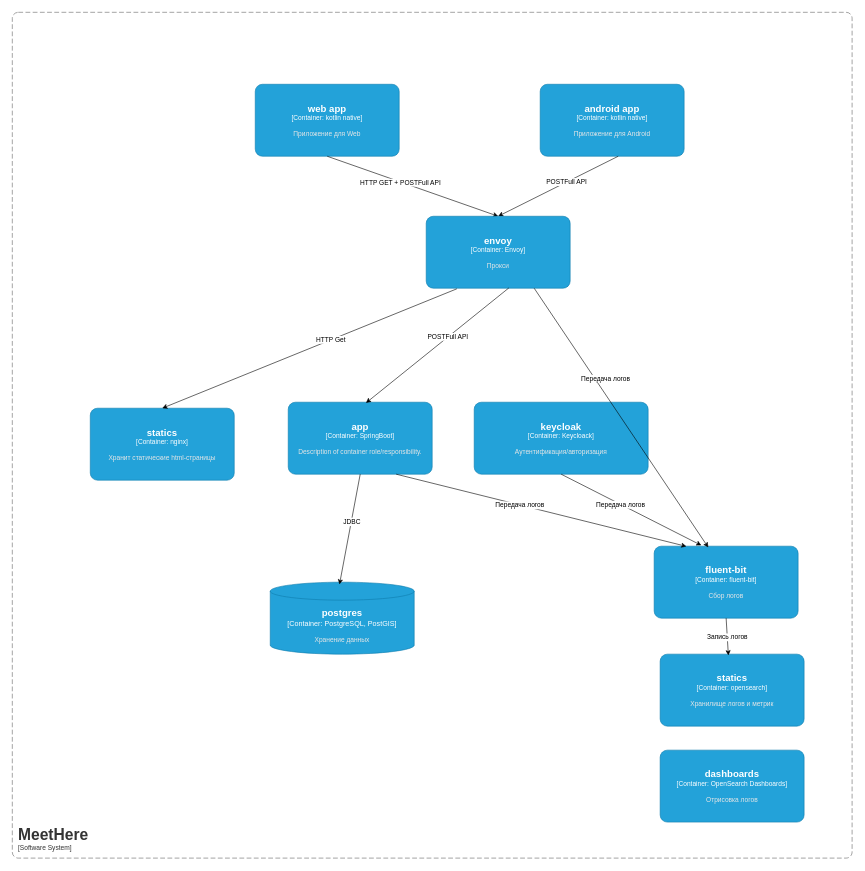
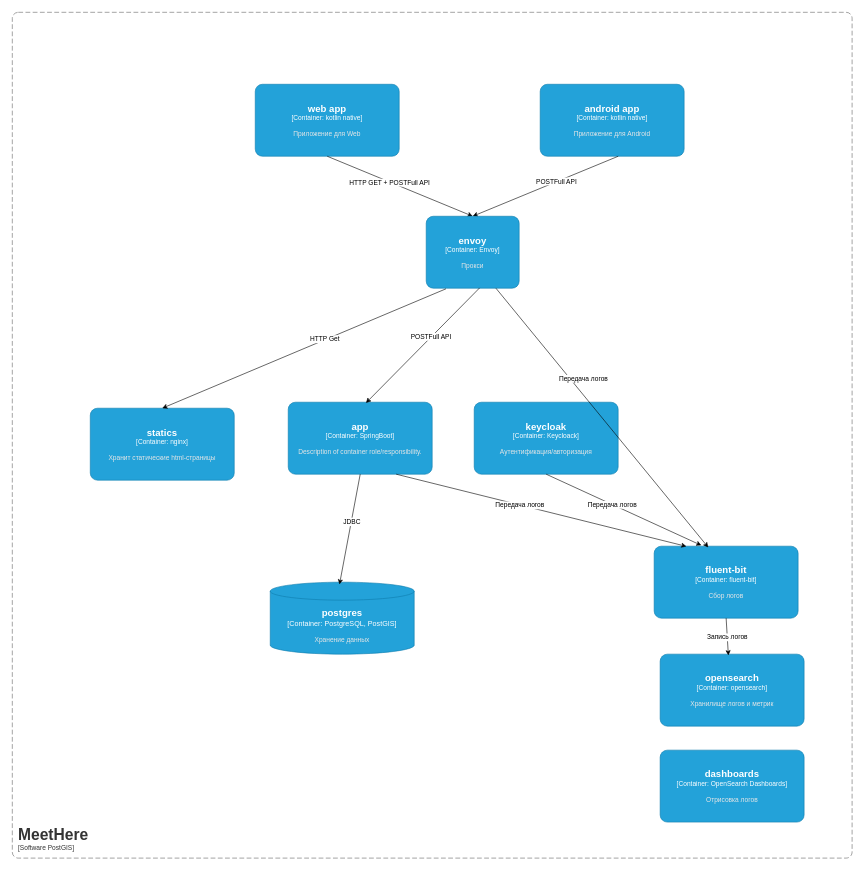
  <mxCell id="0" />
  <mxCell id="1" parent="0" />
- <mxCell id="2" value="&lt;font style=&quot;font-size: 26px&quot;&gt;&lt;b&gt;&lt;div style=&quot;text-align: left&quot;&gt;MeetHere&lt;/div&gt;&lt;/b&gt;&lt;/font&gt;&lt;div style=&quot;text-align: left&quot;&gt;[Software System]&lt;/div&gt;" style="rounded=1;fontSize=11;whiteSpace=wrap;html=1;dashed=1;arcSize=20;fillColor=none;strokeColor=#666666;fontColor=#333333;labelBackgroundColor=none;align=left;verticalAlign=bottom;labelBorderColor=none;spacingTop=0;spacing=10;dashPattern=8 4;metaEdit=1;rotatable=0;perimeter=rectanglePerimeter;noLabel=0;labelPadding=0;allowArrows=0;connectable=0;expand=0;recursiveResize=0;editable=1;pointerEvents=0;absoluteArcSize=1;points=[[0.25,0,0],[0.5,0,0],[0.75,0,0],[1,0.25,0],[1,0.5,0],[1,0.75,0],[0.75,1,0],[0.5,1,0],[0.25,1,0],[0,0.75,0],[0,0.5,0],[0,0.25,0]];" parent="1" vertex="1"><mxGeometry x="20" y="20" width="1400" height="1410" as="geometry" /></mxCell>
+ <mxCell id="2" value="&lt;font style=&quot;font-size: 26px&quot;&gt;&lt;b&gt;&lt;div style=&quot;text-align: left&quot;&gt;MeetHere&lt;/div&gt;&lt;/b&gt;&lt;/font&gt;&lt;div style=&quot;text-align: left&quot;&gt;[Software PostGIS]&lt;/div&gt;" style="rounded=1;fontSize=11;whiteSpace=wrap;html=1;dashed=1;arcSize=20;fillColor=none;strokeColor=#666666;fontColor=#333333;labelBackgroundColor=none;align=left;verticalAlign=bottom;labelBorderColor=none;spacingTop=0;spacing=10;dashPattern=8 4;metaEdit=1;rotatable=0;perimeter=rectanglePerimeter;noLabel=0;labelPadding=0;allowArrows=0;connectable=0;expand=0;recursiveResize=0;editable=1;pointerEvents=0;absoluteArcSize=1;points=[[0.25,0,0],[0.5,0,0],[0.75,0,0],[1,0.25,0],[1,0.5,0],[1,0.75,0],[0.75,1,0],[0.5,1,0],[0.25,1,0],[0,0.75,0],[0,0.5,0],[0,0.25,0]];" parent="1" vertex="1"><mxGeometry x="20" y="20" width="1400" height="1410" as="geometry" /></mxCell>
  <mxCell id="3" value="&lt;font style=&quot;font-size: 16px&quot;&gt;&lt;b&gt;app&lt;/b&gt;&lt;/font&gt;&lt;div&gt;[Container: SpringBoot]&lt;/div&gt;&lt;br&gt;&lt;div&gt;&lt;font style=&quot;font-size: 11px&quot;&gt;&lt;font color=&quot;#E6E6E6&quot;&gt;Description of container role/responsibility.&lt;/font&gt;&lt;/div&gt;" style="rounded=1;whiteSpace=wrap;html=1;fontSize=11;labelBackgroundColor=none;fillColor=#23A2D9;fontColor=#ffffff;align=center;arcSize=10;strokeColor=#0E7DAD;metaEdit=1;resizable=0;points=[[0.25,0,0],[0.5,0,0],[0.75,0,0],[1,0.25,0],[1,0.5,0],[1,0.75,0],[0.75,1,0],[0.5,1,0],[0.25,1,0],[0,0.75,0],[0,0.5,0],[0,0.25,0]];" parent="1" vertex="1"><mxGeometry x="480" y="670" width="240" height="120" as="geometry" /></mxCell>
  <mxCell id="4" value="&lt;font style=&quot;font-size: 16px&quot;&gt;&lt;b&gt;postgres&lt;/b&gt;&lt;/font&gt;&lt;div&gt;[Container:&amp;nbsp;PostgreSQL, PostGIS]&lt;/div&gt;&lt;br&gt;&lt;div&gt;&lt;font style=&quot;font-size: 11px&quot;&gt;&lt;font color=&quot;#E6E6E6&quot;&gt;Хранение данных&lt;/font&gt;&lt;/div&gt;" style="shape=cylinder3;size=15;whiteSpace=wrap;html=1;boundedLbl=1;rounded=0;labelBackgroundColor=none;fillColor=#23A2D9;fontSize=12;fontColor=#ffffff;align=center;strokeColor=#0E7DAD;metaEdit=1;points=[[0.5,0,0],[1,0.25,0],[1,0.5,0],[1,0.75,0],[0.5,1,0],[0,0.75,0],[0,0.5,0],[0,0.25,0]];resizable=0;" parent="1" vertex="1"><mxGeometry x="450" y="970" width="240" height="120" as="geometry" /></mxCell>
  <mxCell id="5" value="&lt;font style=&quot;font-size: 16px&quot;&gt;&lt;b&gt;android app&lt;/b&gt;&lt;/font&gt;&lt;div&gt;[Container: kotlin native]&lt;/div&gt;&lt;br&gt;&lt;div&gt;&lt;font style=&quot;font-size: 11px&quot;&gt;&lt;font color=&quot;#E6E6E6&quot;&gt;Приложение для Android&lt;/font&gt;&lt;/div&gt;" style="rounded=1;whiteSpace=wrap;html=1;fontSize=11;labelBackgroundColor=none;fillColor=#23A2D9;fontColor=#ffffff;align=center;arcSize=10;strokeColor=#0E7DAD;metaEdit=1;resizable=0;points=[[0.25,0,0],[0.5,0,0],[0.75,0,0],[1,0.25,0],[1,0.5,0],[1,0.75,0],[0.75,1,0],[0.5,1,0],[0.25,1,0],[0,0.75,0],[0,0.5,0],[0,0.25,0]];" parent="1" vertex="1"><mxGeometry x="900" y="140" width="240" height="120" as="geometry" /></mxCell>
  <mxCell id="6" value="" style="endArrow=classic;html=1;rounded=0;exitX=0.542;exitY=1;exitDx=0;exitDy=0;exitPerimeter=0;entryX=0.5;entryY=0;entryDx=0;entryDy=0;entryPerimeter=0;" parent="1" source="5" target="16" edge="1"><mxGeometry width="50" height="50" relative="1" as="geometry"><mxPoint x="600" y="710" as="sourcePoint" /><mxPoint x="650" y="660" as="targetPoint" /></mxGeometry></mxCell>
  <mxCell id="7" value="POSTFull API" style="edgeLabel;html=1;align=center;verticalAlign=middle;resizable=0;points=[];" parent="6" vertex="1" connectable="0"><mxGeometry x="-0.145" y="-1" relative="1" as="geometry"><mxPoint as="offset" /></mxGeometry></mxCell>
  <mxCell id="8" value="&lt;font style=&quot;font-size: 16px&quot;&gt;&lt;b&gt;web app&lt;/b&gt;&lt;/font&gt;&lt;div&gt;[Container: kotlin native]&lt;/div&gt;&lt;br&gt;&lt;div&gt;&lt;font style=&quot;font-size: 11px&quot;&gt;&lt;font color=&quot;#E6E6E6&quot;&gt;Приложение для Web&lt;/font&gt;&lt;/div&gt;" style="rounded=1;whiteSpace=wrap;html=1;fontSize=11;labelBackgroundColor=none;fillColor=#23A2D9;fontColor=#ffffff;align=center;arcSize=10;strokeColor=#0E7DAD;metaEdit=1;resizable=0;points=[[0.25,0,0],[0.5,0,0],[0.75,0,0],[1,0.25,0],[1,0.5,0],[1,0.75,0],[0.75,1,0],[0.5,1,0],[0.25,1,0],[0,0.75,0],[0,0.5,0],[0,0.25,0]];" parent="1" vertex="1"><mxGeometry x="425" y="140" width="240" height="120" as="geometry" /></mxCell>
  <mxCell id="9" value="" style="endArrow=classic;html=1;rounded=0;exitX=0.5;exitY=1;exitDx=0;exitDy=0;exitPerimeter=0;entryX=0.5;entryY=0;entryDx=0;entryDy=0;entryPerimeter=0;" parent="1" source="8" target="16" edge="1"><mxGeometry width="50" height="50" relative="1" as="geometry"><mxPoint x="710" y="540" as="sourcePoint" /><mxPoint x="660" y="645" as="targetPoint" /><Array as="points" /></mxGeometry></mxCell>
  <mxCell id="10" value="HTTP GET + POSTFull API" style="edgeLabel;html=1;align=center;verticalAlign=middle;resizable=0;points=[];" parent="9" vertex="1" connectable="0"><mxGeometry x="-0.145" y="-1" relative="1" as="geometry"><mxPoint as="offset" /></mxGeometry></mxCell>
  <mxCell id="11" value="&lt;font style=&quot;font-size: 16px&quot;&gt;&lt;b&gt;statics&lt;/b&gt;&lt;/font&gt;&lt;div&gt;[Container: nginx]&lt;/div&gt;&lt;br&gt;&lt;div&gt;&lt;font style=&quot;font-size: 11px&quot;&gt;&lt;font color=&quot;#E6E6E6&quot;&gt;Хранит статические html-страницы&lt;/font&gt;&lt;/div&gt;" style="rounded=1;whiteSpace=wrap;html=1;fontSize=11;labelBackgroundColor=none;fillColor=#23A2D9;fontColor=#ffffff;align=center;arcSize=10;strokeColor=#0E7DAD;metaEdit=1;resizable=0;points=[[0.25,0,0],[0.5,0,0],[0.75,0,0],[1,0.25,0],[1,0.5,0],[1,0.75,0],[0.75,1,0],[0.5,1,0],[0.25,1,0],[0,0.75,0],[0,0.5,0],[0,0.25,0]];" parent="1" vertex="1"><mxGeometry x="150" y="680" width="240" height="120" as="geometry" /></mxCell>
- <mxCell id="12" value="&lt;font style=&quot;font-size: 16px&quot;&gt;&lt;b&gt;keycloak&lt;/b&gt;&lt;/font&gt;&lt;div&gt;[Container: Keycloack]&lt;/div&gt;&lt;br&gt;&lt;div&gt;&lt;font style=&quot;font-size: 11px&quot;&gt;&lt;font color=&quot;#E6E6E6&quot;&gt;Аутентификация/авторизация&lt;/font&gt;&lt;/div&gt;" style="rounded=1;whiteSpace=wrap;html=1;fontSize=11;labelBackgroundColor=none;fillColor=#23A2D9;fontColor=#ffffff;align=center;arcSize=10;strokeColor=#0E7DAD;metaEdit=1;resizable=0;points=[[0.25,0,0],[0.5,0,0],[0.75,0,0],[1,0.25,0],[1,0.5,0],[1,0.75,0],[0.75,1,0],[0.5,1,0],[0.25,1,0],[0,0.75,0],[0,0.5,0],[0,0.25,0]];" parent="1" vertex="1"><mxGeometry x="790" y="670" width="290" height="120" as="geometry" /></mxCell>
+ <mxCell id="12" value="&lt;font style=&quot;font-size: 16px&quot;&gt;&lt;b&gt;keycloak&lt;/b&gt;&lt;/font&gt;&lt;div&gt;[Container: Keycloack]&lt;/div&gt;&lt;br&gt;&lt;div&gt;&lt;font style=&quot;font-size: 11px&quot;&gt;&lt;font color=&quot;#E6E6E6&quot;&gt;Аутентификация/авторизация&lt;/font&gt;&lt;/div&gt;" style="rounded=1;whiteSpace=wrap;html=1;fontSize=11;labelBackgroundColor=none;fillColor=#23A2D9;fontColor=#ffffff;align=center;arcSize=10;strokeColor=#0E7DAD;metaEdit=1;resizable=0;points=[[0.25,0,0],[0.5,0,0],[0.75,0,0],[1,0.25,0],[1,0.5,0],[1,0.75,0],[0.75,1,0],[0.5,1,0],[0.25,1,0],[0,0.75,0],[0,0.5,0],[0,0.25,0]];" parent="1" vertex="1"><mxGeometry x="790" y="670" width="240" height="120" as="geometry" /></mxCell>
  <mxCell id="13" value="" style="endArrow=classic;html=1;rounded=0;exitX=0.5;exitY=1;exitDx=0;exitDy=0;exitPerimeter=0;entryX=0.481;entryY=0.031;entryDx=0;entryDy=0;entryPerimeter=0;" parent="1" source="3" target="4" edge="1"><mxGeometry width="50" height="50" relative="1" as="geometry"><mxPoint x="994" y="539" as="sourcePoint" /><mxPoint x="650" y="670" as="targetPoint" /></mxGeometry></mxCell>
  <mxCell id="14" value="Text" style="edgeLabel;html=1;align=center;verticalAlign=middle;resizable=0;points=[];" parent="13" vertex="1" connectable="0"><mxGeometry x="-0.136" y="1" relative="1" as="geometry"><mxPoint as="offset" /></mxGeometry></mxCell>
  <mxCell id="15" value="JDBC" style="edgeLabel;html=1;align=center;verticalAlign=middle;resizable=0;points=[];" parent="13" vertex="1" connectable="0"><mxGeometry x="-0.139" relative="1" as="geometry"><mxPoint as="offset" /></mxGeometry></mxCell>
- <mxCell id="16" value="&lt;font style=&quot;font-size: 16px&quot;&gt;&lt;b&gt;envoy&lt;/b&gt;&lt;/font&gt;&lt;div&gt;[Container: Envoy]&lt;/div&gt;&lt;br&gt;&lt;div&gt;&lt;font style=&quot;font-size: 11px&quot;&gt;&lt;font color=&quot;#E6E6E6&quot;&gt;Прокси&lt;/font&gt;&lt;/div&gt;" style="rounded=1;whiteSpace=wrap;html=1;fontSize=11;labelBackgroundColor=none;fillColor=#23A2D9;fontColor=#ffffff;align=center;arcSize=10;strokeColor=#0E7DAD;metaEdit=1;resizable=0;points=[[0.25,0,0],[0.5,0,0],[0.75,0,0],[1,0.25,0],[1,0.5,0],[1,0.75,0],[0.75,1,0],[0.5,1,0],[0.25,1,0],[0,0.75,0],[0,0.5,0],[0,0.25,0]];" parent="1" vertex="1"><mxGeometry x="710" y="360" width="240" height="120" as="geometry" /></mxCell>
+ <mxCell id="16" value="&lt;font style=&quot;font-size: 16px&quot;&gt;&lt;b&gt;envoy&lt;/b&gt;&lt;/font&gt;&lt;div&gt;[Container: Envoy]&lt;/div&gt;&lt;br&gt;&lt;div&gt;&lt;font style=&quot;font-size: 11px&quot;&gt;&lt;font color=&quot;#E6E6E6&quot;&gt;Прокси&lt;/font&gt;&lt;/div&gt;" style="rounded=1;whiteSpace=wrap;html=1;fontSize=11;labelBackgroundColor=none;fillColor=#23A2D9;fontColor=#ffffff;align=center;arcSize=10;strokeColor=#0E7DAD;metaEdit=1;resizable=0;points=[[0.25,0,0],[0.5,0,0],[0.75,0,0],[1,0.25,0],[1,0.5,0],[1,0.75,0],[0.75,1,0],[0.5,1,0],[0.25,1,0],[0,0.75,0],[0,0.5,0],[0,0.25,0]];" parent="1" vertex="1"><mxGeometry x="710" y="360" width="155" height="120" as="geometry" /></mxCell>
  <mxCell id="17" value="" style="endArrow=classic;html=1;rounded=0;exitX=0.213;exitY=1.008;exitDx=0;exitDy=0;exitPerimeter=0;entryX=0.5;entryY=0;entryDx=0;entryDy=0;entryPerimeter=0;" parent="1" source="16" target="11" edge="1"><mxGeometry width="50" height="50" relative="1" as="geometry"><mxPoint x="390" y="220" as="sourcePoint" /><mxPoint x="690" y="410" as="targetPoint" /></mxGeometry></mxCell>
  <mxCell id="18" value="HTTP Get" style="edgeLabel;html=1;align=center;verticalAlign=middle;resizable=0;points=[];" parent="17" vertex="1" connectable="0"><mxGeometry x="-0.145" y="-1" relative="1" as="geometry"><mxPoint as="offset" /></mxGeometry></mxCell>
  <mxCell id="19" value="" style="endArrow=classic;html=1;rounded=0;exitX=0.574;exitY=0.996;exitDx=0;exitDy=0;exitPerimeter=0;entryX=0.54;entryY=0.01;entryDx=0;entryDy=0;entryPerimeter=0;" parent="1" source="16" target="3" edge="1"><mxGeometry width="50" height="50" relative="1" as="geometry"><mxPoint x="970" y="280" as="sourcePoint" /><mxPoint x="750" y="410" as="targetPoint" /></mxGeometry></mxCell>
  <mxCell id="20" value="POSTFull API" style="edgeLabel;html=1;align=center;verticalAlign=middle;resizable=0;points=[];" parent="19" vertex="1" connectable="0"><mxGeometry x="-0.145" y="-1" relative="1" as="geometry"><mxPoint as="offset" /></mxGeometry></mxCell>
  <mxCell id="21" value="&lt;font style=&quot;font-size: 16px&quot;&gt;&lt;b&gt;fluent-bit&lt;/b&gt;&lt;/font&gt;&lt;div&gt;[Container: fluent-bit]&lt;/div&gt;&lt;br&gt;&lt;div&gt;&lt;font style=&quot;font-size: 11px&quot;&gt;&lt;font color=&quot;#E6E6E6&quot;&gt;Сбор логов&lt;/font&gt;&lt;/div&gt;" style="rounded=1;whiteSpace=wrap;html=1;fontSize=11;labelBackgroundColor=none;fillColor=#23A2D9;fontColor=#ffffff;align=center;arcSize=10;strokeColor=#0E7DAD;metaEdit=1;resizable=0;points=[[0.25,0,0],[0.5,0,0],[0.75,0,0],[1,0.25,0],[1,0.5,0],[1,0.75,0],[0.75,1,0],[0.5,1,0],[0.25,1,0],[0,0.75,0],[0,0.5,0],[0,0.25,0]];" parent="1" vertex="1"><mxGeometry x="1090" y="910" width="240" height="120" as="geometry" /></mxCell>
  <mxCell id="22" value="" style="endArrow=classic;html=1;rounded=0;exitX=0.5;exitY=1;exitDx=0;exitDy=0;exitPerimeter=0;entryX=0.328;entryY=-0.011;entryDx=0;entryDy=0;entryPerimeter=0;" parent="1" source="12" target="21" edge="1"><mxGeometry width="50" height="50" relative="1" as="geometry"><mxPoint x="660" y="820" as="sourcePoint" /><mxPoint x="445" y="1034" as="targetPoint" /></mxGeometry></mxCell>
  <mxCell id="23" value="Передача логов" style="edgeLabel;html=1;align=center;verticalAlign=middle;resizable=0;points=[];" parent="22" vertex="1" connectable="0"><mxGeometry x="-0.15" relative="1" as="geometry"><mxPoint as="offset" /></mxGeometry></mxCell>
  <mxCell id="24" value="" style="endArrow=classic;html=1;rounded=0;exitX=0.75;exitY=1;exitDx=0;exitDy=0;exitPerimeter=0;entryX=0.224;entryY=0.003;entryDx=0;entryDy=0;entryPerimeter=0;" parent="1" source="3" target="21" edge="1"><mxGeometry width="50" height="50" relative="1" as="geometry"><mxPoint x="1010" y="820" as="sourcePoint" /><mxPoint x="960" y="960" as="targetPoint" /></mxGeometry></mxCell>
  <mxCell id="25" value="Передача логов" style="edgeLabel;html=1;align=center;verticalAlign=middle;resizable=0;points=[];" parent="24" vertex="1" connectable="0"><mxGeometry x="-0.15" relative="1" as="geometry"><mxPoint as="offset" /></mxGeometry></mxCell>
  <mxCell id="26" value="" style="endArrow=classic;html=1;rounded=0;exitX=0.75;exitY=1;exitDx=0;exitDy=0;exitPerimeter=0;entryX=0.376;entryY=0.017;entryDx=0;entryDy=0;entryPerimeter=0;" parent="1" source="16" target="21" edge="1"><mxGeometry width="50" height="50" relative="1" as="geometry"><mxPoint x="685" y="819" as="sourcePoint" /><mxPoint x="954" y="963" as="targetPoint" /><Array as="points" /></mxGeometry></mxCell>
  <mxCell id="27" value="Передача логов" style="edgeLabel;html=1;align=center;verticalAlign=middle;resizable=0;points=[];" parent="26" vertex="1" connectable="0"><mxGeometry x="-0.15" relative="1" as="geometry"><mxPoint x="-5" y="-33" as="offset" /></mxGeometry></mxCell>
- <mxCell id="28" value="&lt;font style=&quot;font-size: 16px&quot;&gt;&lt;b&gt;statics&lt;/b&gt;&lt;/font&gt;&lt;div&gt;[Container: opensearch]&lt;/div&gt;&lt;br&gt;&lt;div&gt;&lt;font style=&quot;font-size: 11px&quot;&gt;&lt;font color=&quot;#E6E6E6&quot;&gt;Хранилище логов и метрик&lt;/font&gt;&lt;/div&gt;" style="rounded=1;whiteSpace=wrap;html=1;fontSize=11;labelBackgroundColor=none;fillColor=#23A2D9;fontColor=#ffffff;align=center;arcSize=10;strokeColor=#0E7DAD;metaEdit=1;resizable=0;points=[[0.25,0,0],[0.5,0,0],[0.75,0,0],[1,0.25,0],[1,0.5,0],[1,0.75,0],[0.75,1,0],[0.5,1,0],[0.25,1,0],[0,0.75,0],[0,0.5,0],[0,0.25,0]];" parent="1" vertex="1"><mxGeometry x="1100" y="1090" width="240" height="120" as="geometry" /></mxCell>
+ <mxCell id="28" value="&lt;font style=&quot;font-size: 16px&quot;&gt;&lt;b&gt;opensearch&lt;/b&gt;&lt;/font&gt;&lt;div&gt;[Container: opensearch]&lt;/div&gt;&lt;br&gt;&lt;div&gt;&lt;font style=&quot;font-size: 11px&quot;&gt;&lt;font color=&quot;#E6E6E6&quot;&gt;Хранилище логов и метрик&lt;/font&gt;&lt;/div&gt;" style="rounded=1;whiteSpace=wrap;html=1;fontSize=11;labelBackgroundColor=none;fillColor=#23A2D9;fontColor=#ffffff;align=center;arcSize=10;strokeColor=#0E7DAD;metaEdit=1;resizable=0;points=[[0.25,0,0],[0.5,0,0],[0.75,0,0],[1,0.25,0],[1,0.5,0],[1,0.75,0],[0.75,1,0],[0.5,1,0],[0.25,1,0],[0,0.75,0],[0,0.5,0],[0,0.25,0]];" parent="1" vertex="1"><mxGeometry x="1100" y="1090" width="240" height="120" as="geometry" /></mxCell>
  <mxCell id="29" value="" style="endArrow=classic;html=1;rounded=0;entryX=0.474;entryY=0.017;entryDx=0;entryDy=0;entryPerimeter=0;exitX=0.5;exitY=1;exitDx=0;exitDy=0;exitPerimeter=0;" parent="1" source="21" target="28" edge="1"><mxGeometry width="50" height="50" relative="1" as="geometry"><mxPoint x="900" y="490" as="sourcePoint" /><mxPoint x="1140" y="1065" as="targetPoint" /><Array as="points" /></mxGeometry></mxCell>
  <mxCell id="30" value="Запись логов" style="edgeLabel;html=1;align=center;verticalAlign=middle;resizable=0;points=[];" parent="29" vertex="1" connectable="0"><mxGeometry x="0.019" relative="1" as="geometry"><mxPoint as="offset" /></mxGeometry></mxCell>
  <mxCell id="31" value="&lt;font style=&quot;font-size: 16px&quot;&gt;&lt;b&gt;dashboards&lt;/b&gt;&lt;/font&gt;&lt;div&gt;[Container: OpenSearch Dashboards]&lt;/div&gt;&lt;br&gt;&lt;div&gt;&lt;font style=&quot;font-size: 11px&quot;&gt;&lt;font color=&quot;#E6E6E6&quot;&gt;Отрисовка логов&lt;/font&gt;&lt;/div&gt;" style="rounded=1;whiteSpace=wrap;html=1;fontSize=11;labelBackgroundColor=none;fillColor=#23A2D9;fontColor=#ffffff;align=center;arcSize=10;strokeColor=#0E7DAD;metaEdit=1;resizable=0;points=[[0.25,0,0],[0.5,0,0],[0.75,0,0],[1,0.25,0],[1,0.5,0],[1,0.75,0],[0.75,1,0],[0.5,1,0],[0.25,1,0],[0,0.75,0],[0,0.5,0],[0,0.25,0]];" parent="1" vertex="1"><mxGeometry x="1100" y="1250" width="240" height="120" as="geometry" /></mxCell>
